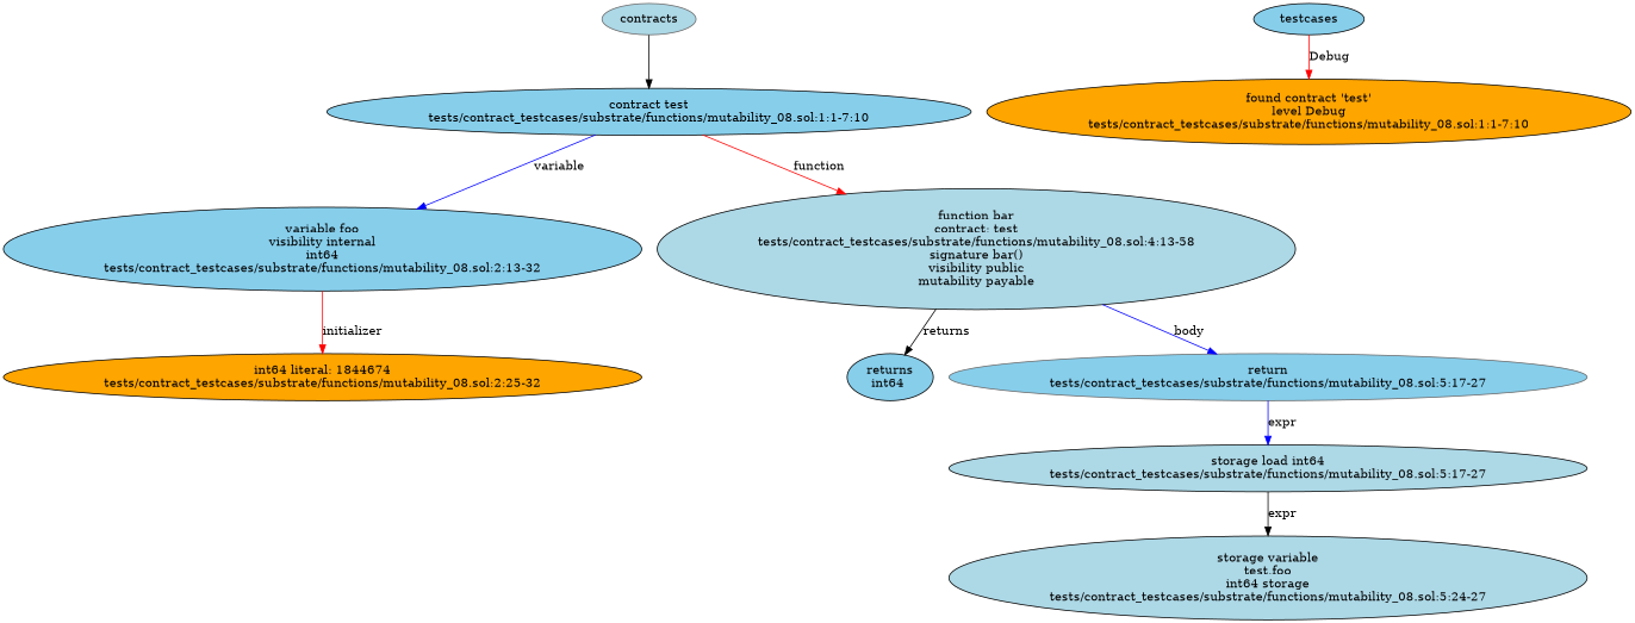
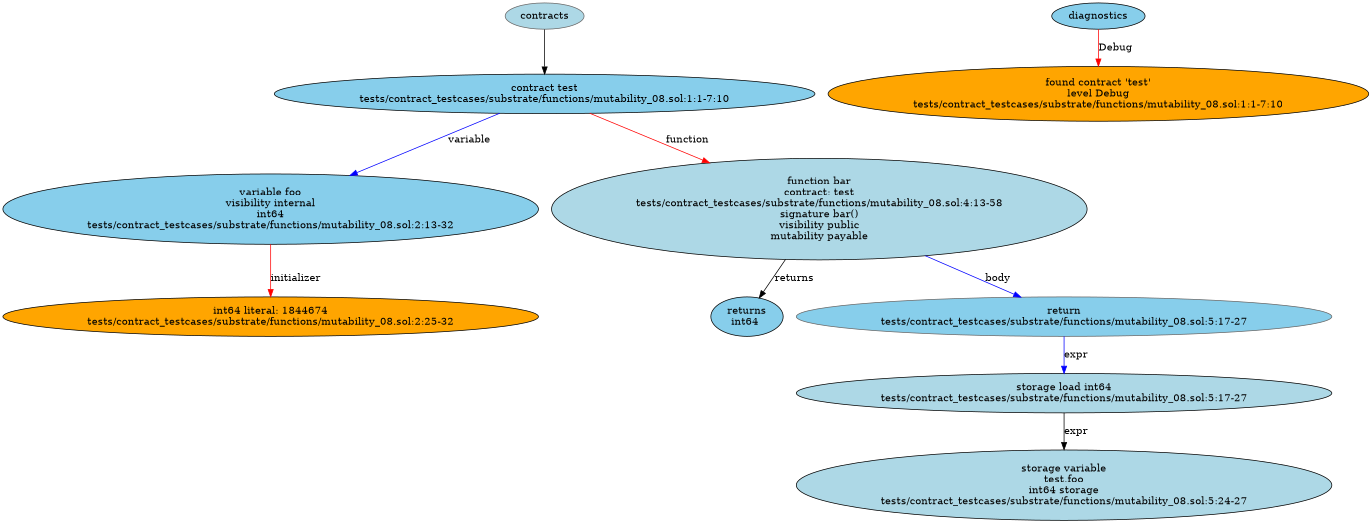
  strict digraph {
    node [style=filled fillcolor=skyblue color=black]
    edge [color=blue]
    n1 [label="contract test\ntests/contract_testcases/substrate/functions/mutability_08.sol:1:1-7:10"]
    n2 [label="variable foo\nvisibility internal\nint64\ntests/contract_testcases/substrate/functions/mutability_08.sol:2:13-32"]
    n3 [label="function bar\ncontract: test\ntests/contract_testcases/substrate/functions/mutability_08.sol:4:13-58\nsignature bar()\nvisibility public\nmutability payable" fillcolor=lightblue]
    n4 [label="int64 literal: 1844674\ntests/contract_testcases/substrate/functions/mutability_08.sol:2:25-32" fillcolor=orange]
    n5 [label="returns\nint64 "]
    n6 [label="return\ntests/contract_testcases/substrate/functions/mutability_08.sol:5:17-27" color=gray40]
    n7 [label="storage load int64\ntests/contract_testcases/substrate/functions/mutability_08.sol:5:17-27" fillcolor=lightblue]
    n8 [label="storage variable\ntest.foo\nint64 storage\ntests/contract_testcases/substrate/functions/mutability_08.sol:5:24-27" fillcolor=lightblue]
    n9 [label="found contract 'test'\nlevel Debug\ntests/contract_testcases/substrate/functions/mutability_08.sol:1:1-7:10" fillcolor=orange]
    contracts [fillcolor=lightblue color=gray40]
-   diagnostics [label=testcases]
+   diagnostics
    n1 -> n2 [label=variable]
    n1 -> n3 [label=function color=red]
    n2 -> n4 [label=initializer color=red]
    n3 -> n5 [label=returns color=black]
    n3 -> n6 [label=body]
    n6 -> n7 [label=expr]
    n7 -> n8 [label=expr color=black]
    contracts -> n1 [color=black]
    diagnostics -> n9 [label=Debug color=red]
  }
